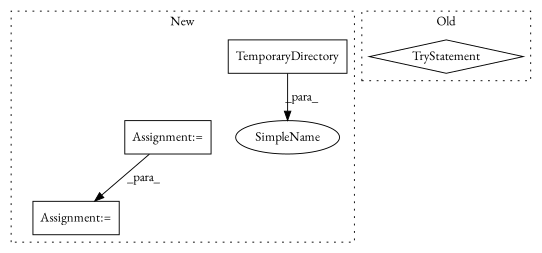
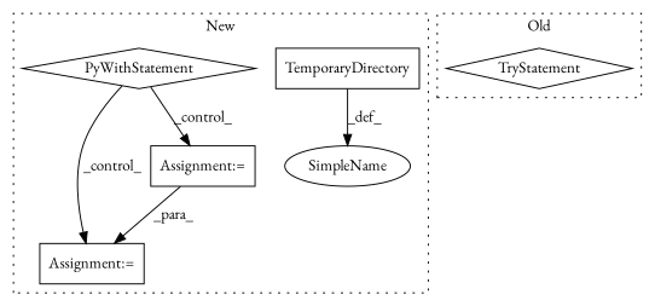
  digraph {
    fontname="EB Garamond"
    node [a=7 fontname="EB Garamond" l=4 shape=box]
    edge [fontname="EB Garamond"]
    n1 [a=32 l=20 label=TemporaryDirectory s=13222]
+   n2 [a=104 l="10,2" label=PyWithStatement s="13203,13242" shape=diamond]
    n3 [a=42 label=SimpleName shape=ellipse l=""]
    n4 [l=1 label="Assignment:=" s=13287]
    n5 [label="Assignment:=" s=13262]
    n6 [a=54 label=TryStatement s=18830 shape=diamond]
    subgraph cluster_1 {
      label=New
      style=dotted
      n1
+     n2
      n3
      n4
      n5
    }
    subgraph cluster_2 {
      label=Old
      style=dotted
      n6
    }
-   n1 -> n3 [label=_para_]
+   n1 -> n3 [label=_def_]
+   n2 -> n4 [label=_control_]
+   n2 -> n5 [label=_control_]
    n5 -> n4 [label=_para_]
  }
